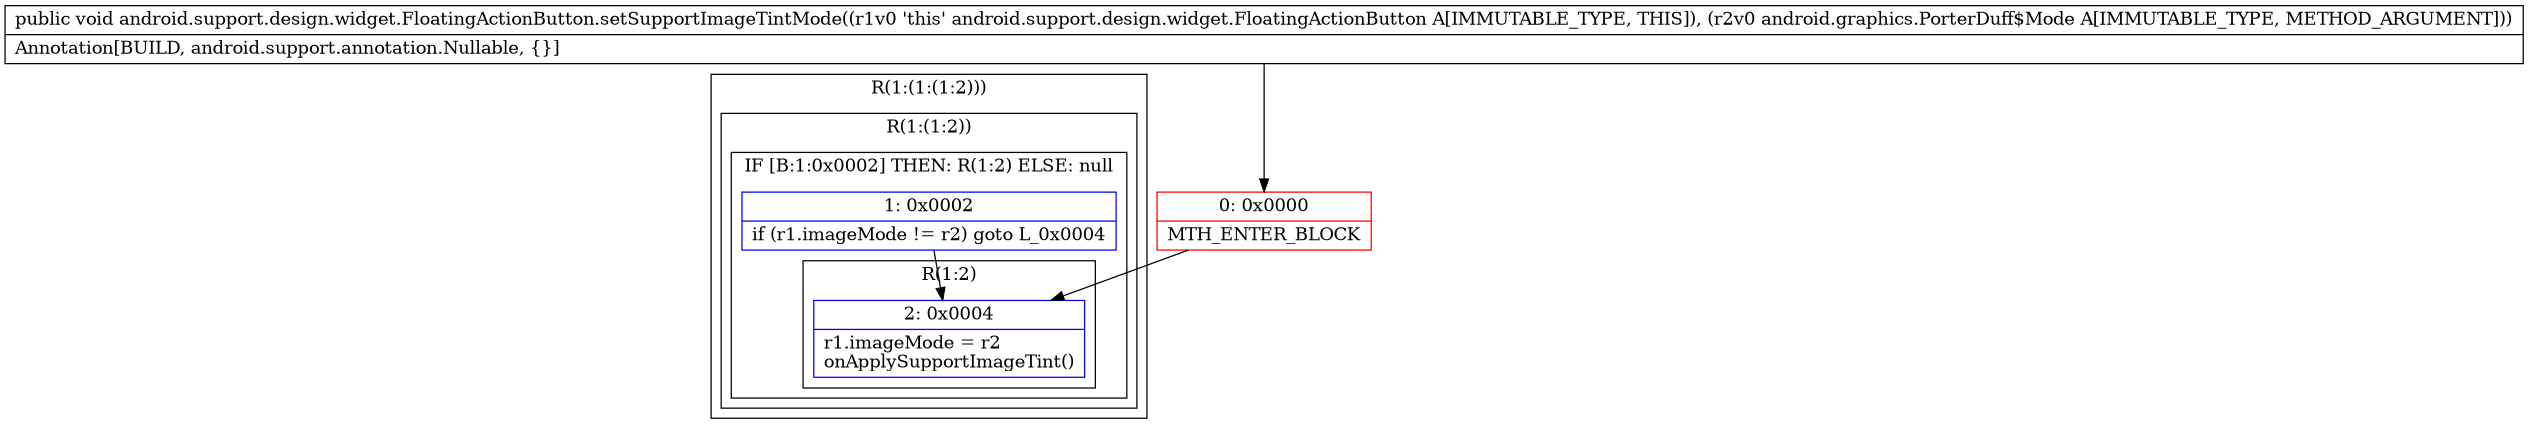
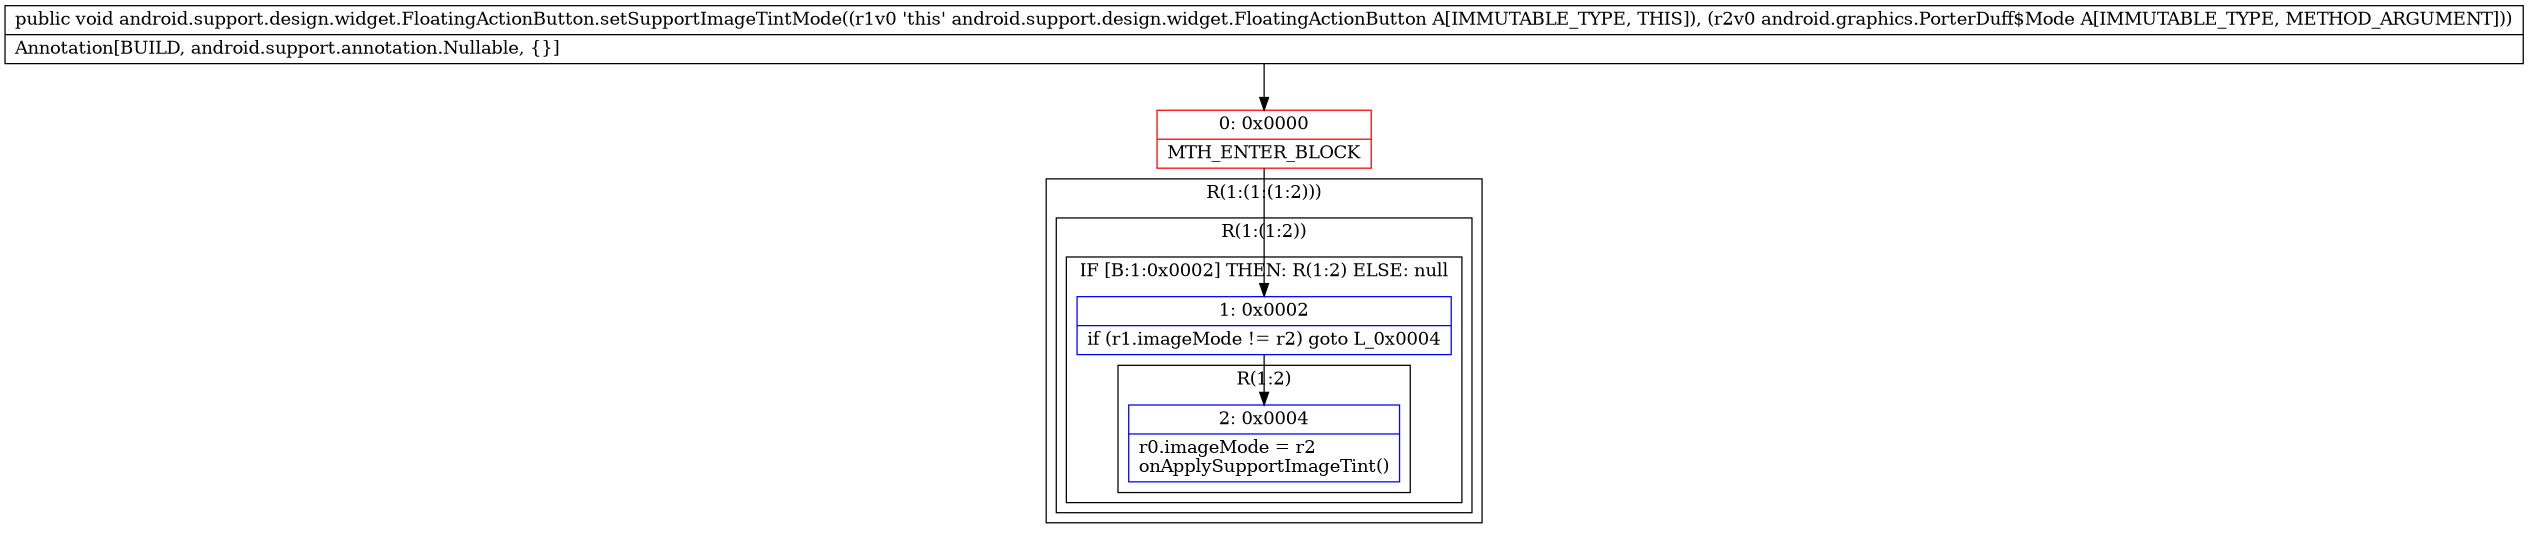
  digraph {
    node [color=blue shape=record]
-   n1 [label="{2\:\ 0x0004|r1.imageMode = r2\lonApplySupportImageTint()\l}"]
+   n1 [label="{2\:\ 0x0004|r0.imageMode = r2\lonApplySupportImageTint()\l}"]
    n2 [label="{1\:\ 0x0002|if (r1.imageMode != r2) goto L_0x0004\l}"]
    n3 [color=red label="{0\:\ 0x0000|MTH_ENTER_BLOCK\l}"]
    n4 [label="{public void android.support.design.widget.FloatingActionButton.setSupportImageTintMode((r1v0 'this' android.support.design.widget.FloatingActionButton A[IMMUTABLE_TYPE, THIS]), (r2v0 android.graphics.PorterDuff$Mode A[IMMUTABLE_TYPE, METHOD_ARGUMENT]))  | Annotation[BUILD, android.support.annotation.Nullable, \{\}]\l}" color=""]
    subgraph cluster_1 {
      label="R(1:(1:(1:2)))"
      subgraph cluster_2 {
        label="R(1:(1:2))"
        subgraph cluster_3 {
          label="IF [B:1:0x0002] THEN: R(1:2) ELSE: null"
          n2
          subgraph cluster_4 {
            label="R(1:2)"
            n1
          }
        }
      }
    }
    n2 -> n1
-   n3 -> n1
+   n3 -> n2
    n4 -> n3
  }
